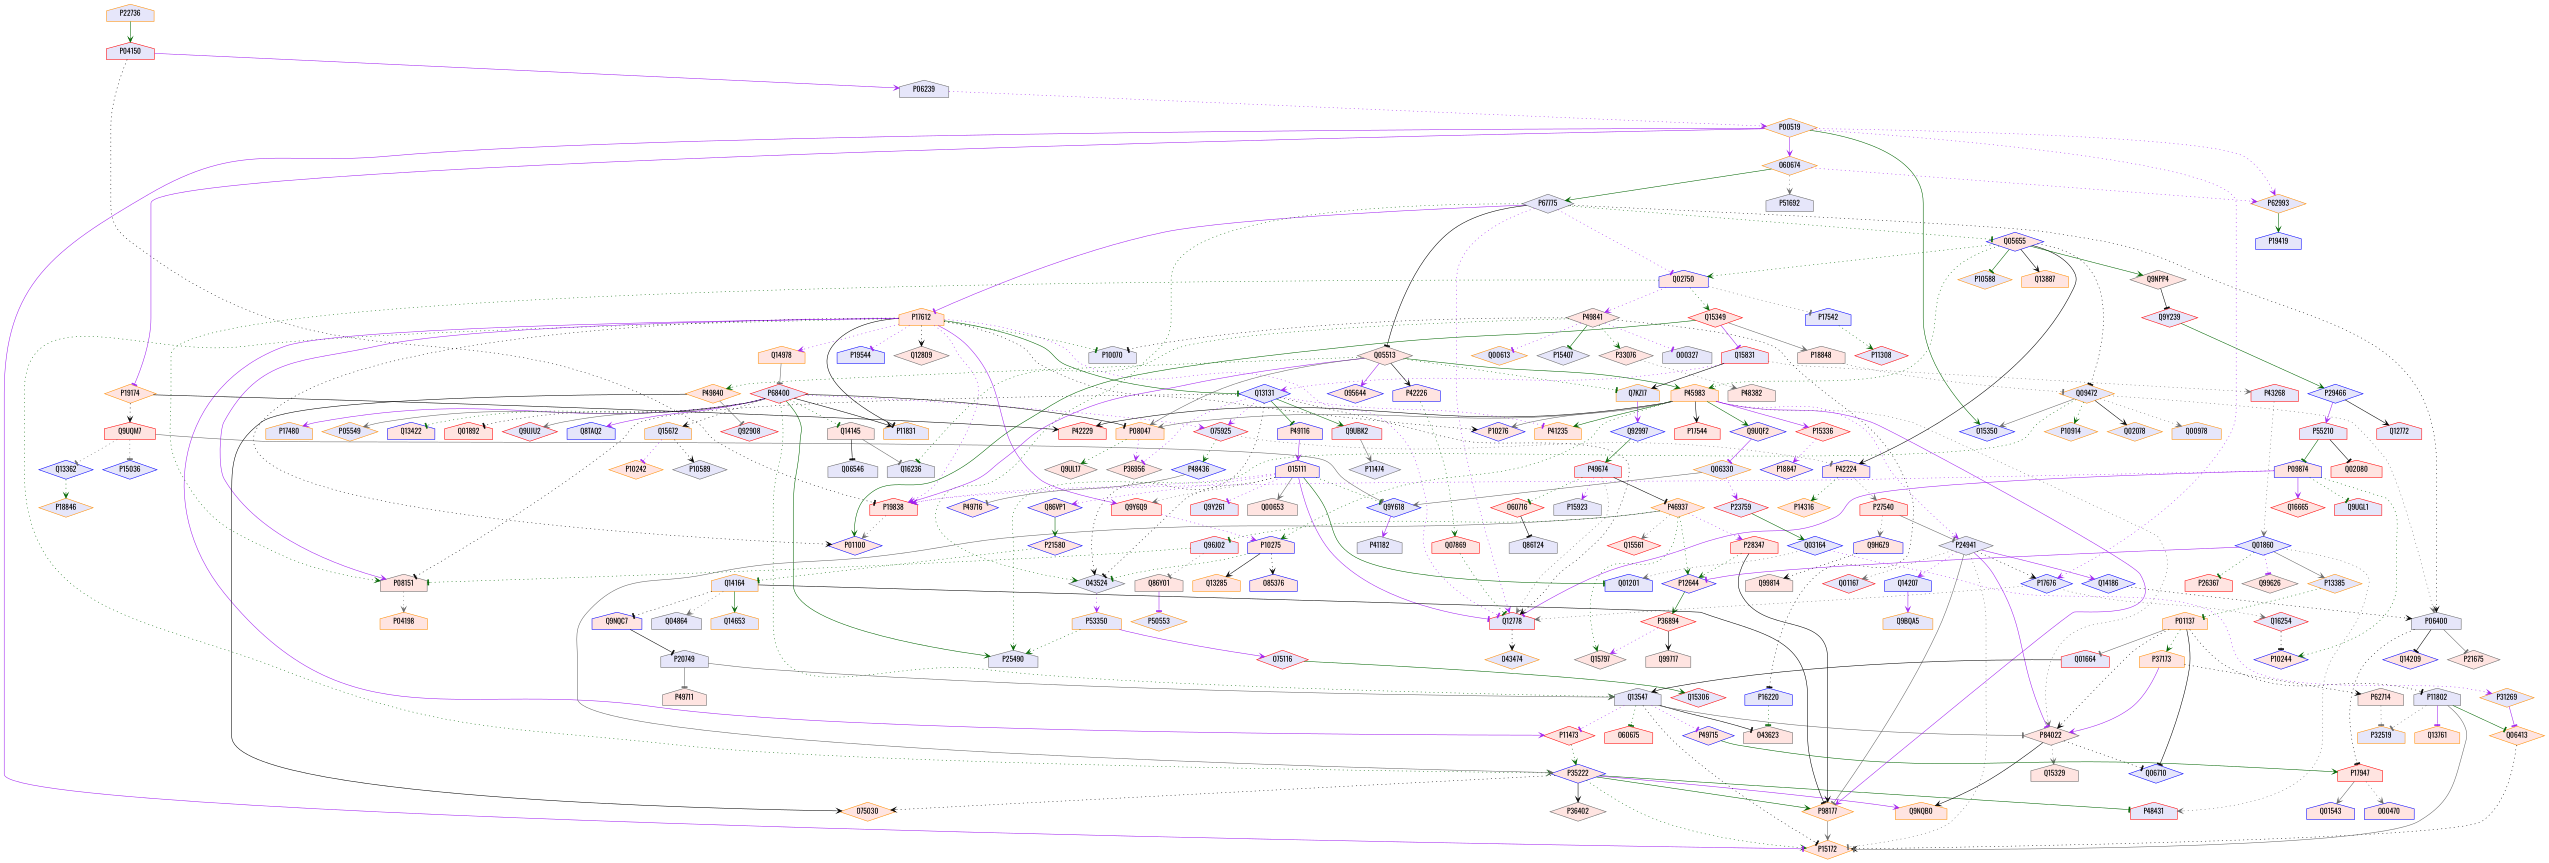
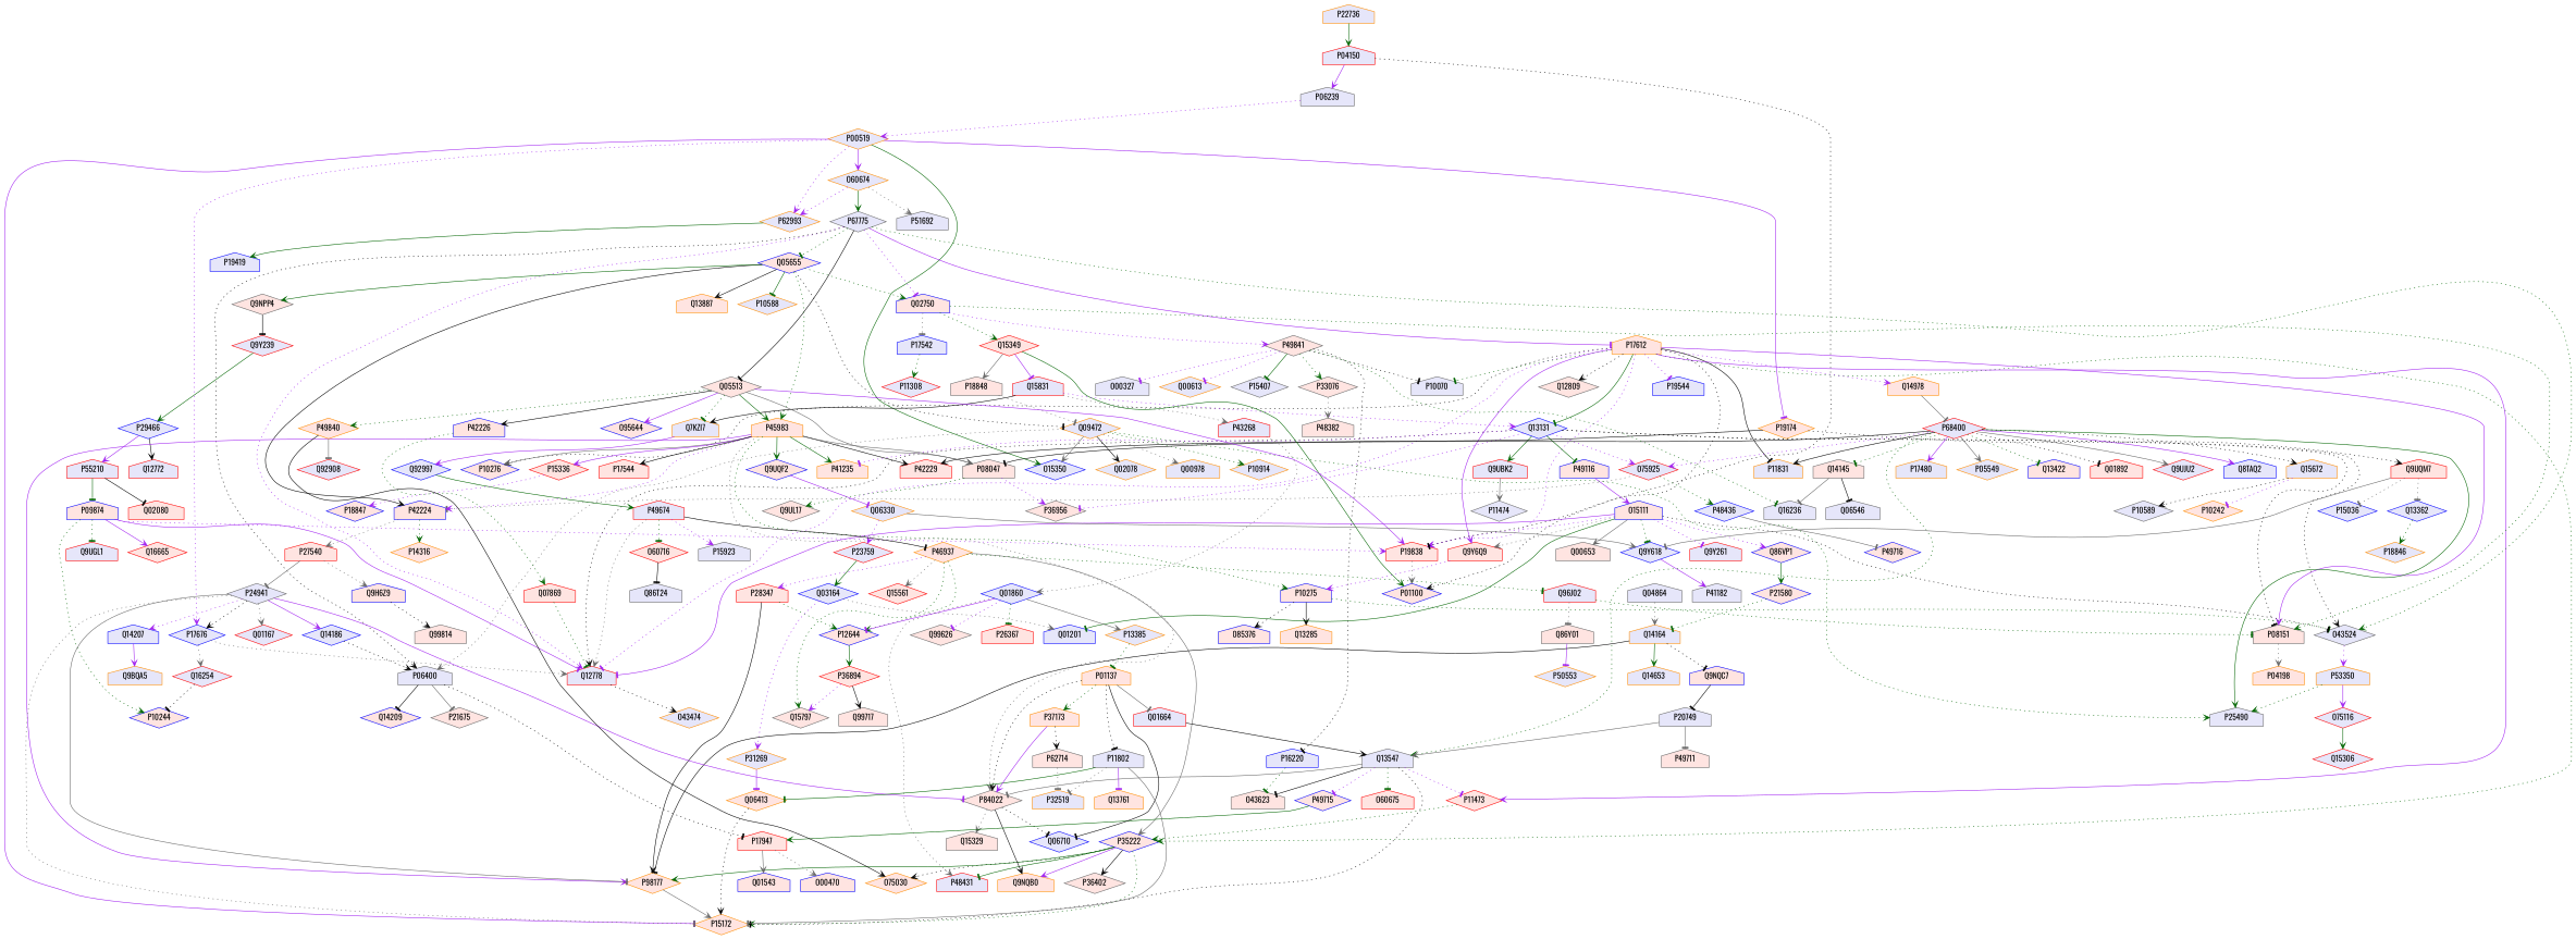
  digraph {
    fontname=Oswald
    node [color=blue fillcolor=mistyrose fontname=Oswald shape=house style=filled]
    edge [arrowhead=vee color=darkgreen fontname=Oswald penwidth=1 style=dotted]
    P29466 [fillcolor=lavender shape=diamond]
    P55210 [color=red fillcolor=lavender]
    Q12772 [color=red fillcolor=lavender]
    P09874
    Q02080 [color=red]
    Q12778 [color=red fillcolor=lavender]
    P19838 [color=red]
    Q9UGL1 [color=red fillcolor=lavender]
    P10244 [shape=diamond]
    Q16665 [color=red shape=diamond]
    Q9Y239 [color=red fillcolor=lavender shape=diamond]
    P17612 [color=darkorange]
    P10070 [color=gray40 fillcolor=lavender]
    P11831 [color=darkorange fillcolor=lavender]
    Q13131 [fillcolor=lavender shape=diamond]
    P19544 [fillcolor=lavender]
    P35222 [shape=diamond]
    Q14978 [color=darkorange]
    P08151 [color=gray40]
    Q9Y6Q9 [color=red]
    P10276 [shape=diamond]
    P11473 [color=red shape=diamond]
    P01100 [shape=diamond]
    Q12809 [color=gray40 shape=diamond]
    O43474 [color=darkorange fillcolor=lavender shape=diamond]
    O43524 [color=gray40 fillcolor=lavender shape=diamond]
    O75925 [color=red fillcolor=lavender shape=diamond]
    Q9UBK2 [color=red fillcolor=lavender]
    P49116
    P36956 [color=gray40 shape=diamond]
    P41235 [color=darkorange]
    P15172 [color=darkorange shape=diamond]
    P48431 [color=red fillcolor=lavender]
    Q9NQB0 [color=darkorange]
    O75030 [color=darkorange shape=diamond]
    P36402 [color=gray40 shape=diamond]
    P98177 [color=darkorange shape=diamond]
    P68400 [color=red fillcolor=lavender shape=diamond]
    P04198 [color=darkorange]
    P10275
    P53350 [color=darkorange fillcolor=lavender]
    P42224
    P48436 [fillcolor=lavender shape=diamond]
    P11474 [color=gray40 fillcolor=lavender shape=diamond]
    O15111
    P46937 [color=darkorange shape=diamond]
    Q96J02 [color=red fillcolor=lavender]
    Q15797 [color=gray40 shape=diamond]
    P12644 [shape=diamond]
    Q15561 [color=red shape=diamond]
    P28347 [color=red]
    Q86Y01 [color=gray40]
    P36894 [color=red shape=diamond]
    P50553 [color=darkorange fillcolor=lavender shape=diamond]
    P04150 [color=red fillcolor=lavender]
    P06239 [color=gray40 fillcolor=lavender]
    P00519 [color=darkorange fillcolor=lavender shape=diamond]
    O15350 [fillcolor=lavender shape=diamond]
    O60674 [color=darkorange fillcolor=lavender shape=diamond]
    P62993 [color=darkorange fillcolor=lavender shape=diamond]
    P17676 [fillcolor=lavender shape=diamond]
    P19174 [color=darkorange shape=diamond]
    P51692 [color=gray40 fillcolor=lavender]
    P67775 [color=gray40 fillcolor=lavender shape=diamond]
    P19419 [fillcolor=lavender]
    Q16254 [color=red fillcolor=lavender shape=diamond]
    Q9UQM7 [color=red]
    P42229 [color=red]
    P20749 [color=gray40 fillcolor=lavender]
    Q9NQC7
    Q13547 [color=gray40 fillcolor=lavender]
    P49711 [color=gray40]
    O43623 [color=gray40]
    P84022 [color=gray40 shape=diamond]
    P49715 [shape=diamond]
    O60675 [color=red]
    Q9Y618 [fillcolor=lavender shape=diamond]
    Q01201 [fillcolor=lavender]
    Q9Y261 [color=red fillcolor=lavender]
    Q00653 [color=gray40]
    Q86VP1 [shape=diamond]
    P41182 [color=gray40 fillcolor=lavender]
    P21580 [shape=diamond]
    P25490 [color=gray40 fillcolor=lavender]
    O75116 [color=red fillcolor=lavender shape=diamond]
    Q09472 [color=darkorange fillcolor=lavender shape=diamond]
    P10914 [color=darkorange fillcolor=lavender shape=diamond]
    P06400 [color=gray40 fillcolor=lavender]
    Q02078 [color=darkorange fillcolor=lavender shape=diamond]
    Q00978 [color=darkorange fillcolor=lavender]
    P17947 [color=red]
    Q14209 [shape=diamond]
    P21675 [color=gray40 shape=diamond]
    Q15349 [color=red shape=diamond]
    Q15831 [color=red fillcolor=lavender]
    P18848 [color=gray40]
    Q7KZI7 [color=darkorange fillcolor=lavender]
    P43268 [color=red fillcolor=lavender]
    Q92997 [fillcolor=lavender shape=diamond]
    Q01860 [fillcolor=lavender shape=diamond]
    Q01543
    O00470
    Q05655 [shape=diamond]
    Q02750
    P10588 [color=darkorange fillcolor=lavender shape=diamond]
    Q9NPP4 [color=gray40 shape=diamond]
    P45983 [color=darkorange]
    Q13887 [color=darkorange]
    P49841 [color=gray40 shape=diamond]
    P17542 [fillcolor=lavender]
    Q9UQF2 [shape=diamond]
-   P08047 [color=darkorange]
+   P08047 [color=gray40]
    P15336 [color=red shape=diamond]
    P17544 [color=red]
    P27540 [color=red]
    P14316 [color=darkorange shape=diamond]
    O00327 [color=gray40 fillcolor=lavender]
    P16220 [fillcolor=lavender]
    Q00613 [color=darkorange fillcolor=lavender shape=diamond]
    P15407 [color=gray40 fillcolor=lavender shape=diamond]
    Q16236 [color=gray40 fillcolor=lavender]
    P33076 [color=gray40 shape=diamond]
    P48382 [color=gray40]
    Q05513 [color=gray40 shape=diamond]
    Q06330 [color=darkorange fillcolor=lavender shape=diamond]
    P23759 [color=red fillcolor=lavender shape=diamond]
    Q03164 [fillcolor=lavender shape=diamond]
    Q14164 [color=darkorange fillcolor=lavender]
    Q14653 [color=darkorange fillcolor=lavender]
    Q04864 [color=gray40 fillcolor=lavender]
    Q15306 [color=red fillcolor=lavender shape=diamond]
    Q9UJU2 [color=red fillcolor=lavender shape=diamond]
    Q8TAQ2 [fillcolor=lavender]
    Q15672 [color=darkorange fillcolor=lavender]
    P17480 [color=darkorange fillcolor=lavender]
    P05549 [color=darkorange fillcolor=lavender shape=diamond]
    Q14145 [color=gray40]
    Q13422
    Q01892 [color=red]
    P10589 [color=gray40 fillcolor=lavender shape=diamond]
    P10242 [color=darkorange shape=diamond]
    Q06546 [color=gray40 fillcolor=lavender]
    Q9UL17 [color=gray40 shape=diamond]
    Q13362 [fillcolor=lavender shape=diamond]
    P15036 [fillcolor=lavender shape=diamond]
    P18846 [color=darkorange fillcolor=lavender shape=diamond]
    P49674 [color=red fillcolor=lavender]
    P15923 [color=gray40 fillcolor=lavender]
    O60716 [color=red shape=diamond]
    Q86T24 [color=gray40 fillcolor=lavender]
    P13385 [color=darkorange fillcolor=lavender shape=diamond]
    Q99626 [color=gray40 shape=diamond]
    P26367 [color=red]
    P24941 [color=gray40 fillcolor=lavender shape=diamond]
    Q14207 [fillcolor=lavender]
    Q14186 [fillcolor=lavender shape=diamond]
    Q01167 [color=red fillcolor=lavender shape=diamond]
    Q9BQA5 [color=darkorange fillcolor=lavender]
    Q06710 [fillcolor=lavender shape=diamond]
    Q15329 [color=gray40]
    P49840 [color=darkorange shape=diamond]
    P42226
    O95644 [shape=diamond]
    Q07869 [color=red]
    Q92908 [color=red fillcolor=lavender shape=diamond]
    P49716 [shape=diamond]
    n167 [label=O85376]
    Q13285 [color=darkorange]
    P31269 [color=darkorange fillcolor=lavender shape=diamond]
    Q01664 [color=red fillcolor=lavender]
    Q06413 [color=darkorange shape=diamond]
    P22736 [color=darkorange fillcolor=lavender]
    P11308 [color=red fillcolor=lavender shape=diamond]
    P01137 [color=darkorange]
    P11802 [color=gray40 fillcolor=lavender]
    P37173 [color=darkorange]
    P32519 [color=darkorange fillcolor=lavender]
    Q13761 [color=darkorange]
    P62714 [color=gray40]
    Q9H6Z9
    Q99814 [color=gray40]
    P18847 [shape=diamond]
    Q99717 [color=gray40]
    P29466 -> P55210 [color=purple style=solid]
    P29466 -> Q12772 [color=black style=solid]
    P55210 -> P09874 [arrowhead=tee style=solid]
    P55210 -> Q02080 [arrowhead=tee color=black style=solid]
    P09874 -> Q12778 [arrowhead=tee color=purple style=solid]
    P09874 -> P19838 [color=purple]
    P09874 -> Q9UGL1 [arrowhead=tee]
    P09874 -> P10244
    P09874 -> Q16665 [color=purple style=solid]
    Q12778 -> O43474 [color=black]
    P19838 -> P01100 [color=gray40]
    Q9Y239 -> P29466 [style=solid]
    P17612 -> Q12778 [arrowhead=tee color=purple]
    P17612 -> P19838 [color=purple]
    P17612 -> P10070 [arrowhead=tee]
    P17612 -> P11831 [arrowhead=tee color=black style=solid]
    P17612 -> Q13131 [arrowhead=tee style=solid]
    P17612 -> P19544 [arrowhead=tee color=purple]
    P17612 -> P35222
    P17612 -> Q14978 [color=purple]
    P17612 -> P08151 [color=purple style=solid]
    P17612 -> Q9Y6Q9 [color=purple style=solid]
    P17612 -> P10276 [color=black]
    P17612 -> P11473 [color=purple style=solid]
    P17612 -> P01100 [color=black]
    P17612 -> Q12809 [color=black]
    Q13131 -> Q12778 [color=black]
    Q13131 -> P08151 [arrowhead=tee color=black]
    Q13131 -> O43524 [color=black]
    Q13131 -> O75925 [color=purple]
    Q13131 -> Q9UBK2 [style=solid]
    Q13131 -> P49116 [arrowhead=tee style=solid]
    Q13131 -> P36956 [arrowhead=tee color=purple]
    Q13131 -> P41235 [arrowhead=tee color=purple]
    P35222 -> P15172
    P35222 -> P48431 [arrowhead=tee style=solid]
    P35222 -> Q9NQB0 [color=purple style=solid]
    P35222 -> O75030 [color=black]
    P35222 -> P36402 [color=black style=solid]
    P35222 -> P98177 [style=solid]
    Q14978 -> P68400 [arrowhead=tee color=gray40 style=solid]
    P08151 -> P04198 [color=gray40]
    Q9Y6Q9 -> P10275 [color=purple]
    P11473 -> P35222
    O43524 -> P53350 [color=purple]
    O75925 -> P42224 [arrowhead=tee color=gray40]
    O75925 -> P48436
    Q9UBK2 -> P11474 [color=gray40 style=solid]
    P49116 -> O15111 [color=purple style=solid]
    P98177 -> P15172 [color=gray40 style=solid]
    P68400 -> P11831 [color=black style=solid]
    P68400 -> O75925 [color=purple]
    P68400 -> Q13547
    P68400 -> P25490 [style=solid]
    P68400 -> P08047 [arrowhead=tee color=black style=solid]
    P68400 -> Q9UJU2 [color=gray40 style=solid]
    P68400 -> Q8TAQ2 [color=purple style=solid]
    P68400 -> Q15672 [color=black]
    P68400 -> P17480 [color=purple style=solid]
    P68400 -> P05549 [color=gray40 style=solid]
    P68400 -> Q14145 [arrowhead=tee]
    P68400 -> Q13422 [arrowhead=tee]
    P68400 -> Q01892 [arrowhead=tee color=black]
    P10275 -> O43524 [arrowhead=tee]
    P10275 -> n167 [color=black]
    P10275 -> Q13285 [color=black style=solid]
    P53350 -> P25490
    P53350 -> O75116 [color=purple style=solid]
    P42224 -> P27540 [color=gray40]
    P42224 -> P14316
    P48436 -> P49716 [arrowhead=tee color=gray40 style=solid]
    O15111 -> Q12778 [arrowhead=tee color=purple style=solid]
    O15111 -> P19838 [color=purple]
    O15111 -> Q9Y6Q9 [color=gray40]
    O15111 -> O43524 [arrowhead=tee color=black]
    O15111 -> Q9Y618 [arrowhead=tee]
    O15111 -> Q01201 [arrowhead=tee style=solid]
    O15111 -> Q9Y261 [arrowhead=tee color=purple]
    O15111 -> Q00653 [color=gray40 style=solid]
    O15111 -> Q86VP1 [color=purple]
    P46937 -> P35222 [color=gray40 style=solid]
    P46937 -> Q96J02 [arrowhead=tee]
    P46937 -> Q15797
    P46937 -> P12644
    P46937 -> Q15561 [color=gray40]
    P46937 -> P28347 [color=purple]
    Q96J02 -> P08151 [arrowhead=tee]
    Q96J02 -> Q86Y01 [arrowhead=tee color=gray40]
    P12644 -> P36894 [style=solid]
    P28347 -> P98177 [color=black style=solid]
    P28347 -> P12644
    Q86Y01 -> P50553 [arrowhead=tee color=purple style=solid]
    P36894 -> Q15797 [color=purple]
    P36894 -> Q99717 [color=black style=solid]
    P04150 -> P19838 [arrowhead=tee color=black]
    P04150 -> P06239 [color=purple style=solid]
    P06239 -> P00519 [color=purple]
    P00519 -> P15172 [arrowhead=tee color=purple style=solid]
    P00519 -> O15350 [style=solid]
    P00519 -> O60674 [color=purple style=solid]
    P00519 -> P62993 [color=purple]
    P00519 -> P17676 [color=purple]
    P00519 -> P19174 [arrowhead=tee color=purple style=solid]
    O60674 -> P62993 [color=purple]
    O60674 -> P51692 [color=gray40]
    O60674 -> P67775 [style=solid]
    P62993 -> P19419 [style=solid]
    P17676 -> Q12778 [color=gray40]
    P17676 -> Q16254 [color=gray40]
    P19174 -> Q9UQM7 [color=black]
    P19174 -> P42229 [color=black style=solid]
    P67775 -> Q12778 [color=purple]
    P67775 -> P17612 [arrowhead=tee color=purple style=solid]
    P67775 -> O43524
    P67775 -> P06400 [color=black]
    P67775 -> Q05655 [arrowhead=tee]
    P67775 -> Q02750 [arrowhead=tee color=purple]
    P67775 -> Q05513 [arrowhead=tee color=black style=solid]
    Q16254 -> P10244 [arrowhead=tee color=black]
    Q9UQM7 -> Q9Y618 [arrowhead=tee color=gray40 style=solid]
    Q9UQM7 -> Q13362 [arrowhead=tee color=gray40]
    Q9UQM7 -> P15036 [arrowhead=tee color=gray40]
    P20749 -> Q13547 [color=gray40 style=solid]
    P20749 -> P49711 [arrowhead=tee color=gray40 style=solid]
    Q9NQC7 -> P20749 [arrowhead=tee color=black style=solid]
    Q13547 -> P11473 [arrowhead=tee color=purple]
    Q13547 -> P15172 [arrowhead=tee color=black]
    Q13547 -> O43623 [arrowhead=tee color=black style=solid]
    Q13547 -> P84022 [arrowhead=tee color=gray40 style=solid]
    Q13547 -> P49715 [arrowhead=tee color=purple]
    Q13547 -> O60675 [arrowhead=tee]
    P84022 -> Q9NQB0 [color=black style=solid]
    P84022 -> Q06710 [arrowhead=tee color=black]
    P84022 -> Q15329 [color=gray40]
    P49715 -> P17947 [style=solid]
    Q9Y618 -> P41182 [color=purple style=solid]
    Q86VP1 -> P21580 [style=solid]
    P21580 -> Q14164 [arrowhead=tee]
    O75116 -> Q15306 [style=solid]
    Q09472 -> O15350 [color=gray40 style=solid]
    Q09472 -> P25490
    Q09472 -> P10914
    Q09472 -> P06400 [color=gray40]
    Q09472 -> Q02078 [color=black style=solid]
    Q09472 -> Q00978 [color=gray40]
    P06400 -> P17947 [arrowhead=tee color=black]
    P06400 -> Q14209 [arrowhead=tee color=black style=solid]
    P06400 -> P21675 [arrowhead=tee color=gray40 style=solid]
    P17947 -> Q01543 [color=gray40 style=solid]
    P17947 -> O00470 [color=gray40]
    Q15349 -> P01100 [style=solid]
    Q15349 -> Q15831 [arrowhead=tee color=purple style=solid]
    Q15349 -> P18848 [color=gray40 style=solid]
    Q15831 -> Q13131 [color=purple]
    Q15831 -> Q7KZI7 [color=black style=solid]
    Q15831 -> P43268 [color=gray40]
    P18848 -> Q09472 [arrowhead=tee color=gray40]
    Q7KZI7 -> Q92997 [color=purple style=solid]
    P43268 -> Q01860 [color=gray40]
    Q92997 -> P49674 [style=solid]
    Q01860 -> P48431 [color=gray40]
    Q01860 -> P12644 [arrowhead=tee color=purple style=solid]
    Q01860 -> P13385 [color=gray40 style=solid]
    Q01860 -> Q99626 [arrowhead=tee color=purple]
    Q01860 -> P26367 [arrowhead=tee]
    Q05655 -> P42224 [color=black style=solid]
    Q05655 -> Q09472 [arrowhead=tee color=black]
    Q05655 -> Q02750
    Q05655 -> P10588 [arrowhead=tee style=solid]
    Q05655 -> Q9NPP4 [style=solid]
    Q05655 -> P45983
    Q05655 -> Q13887 [color=black style=solid]
    Q02750 -> P08151
    Q02750 -> Q15349
    Q02750 -> P49841 [color=purple]
    Q02750 -> P17542 [arrowhead=tee color=gray40]
    Q9NPP4 -> Q9Y239 [arrowhead=tee color=black style=solid]
    P45983 -> P10276 [color=gray40 style=solid]
    P45983 -> P41235 [style=solid]
    P45983 -> P98177 [color=purple style=solid]
    P45983 -> P10275
-   P45983 -> P24941 [color=purple]
+   P45983 -> P42224 [color=purple]
    P45983 -> P42229 [color=black style=solid]
    P45983 -> P84022 [color=gray40]
    P45983 -> Q9UQF2 [style=solid]
    P45983 -> P08047 [color=gray40 style=solid]
    P45983 -> P15336 [color=purple style=solid]
    P45983 -> P17544 [color=black style=solid]
    P49841 -> P10070 [arrowhead=tee color=black]
    P49841 -> O00327 [arrowhead=tee color=purple]
    P49841 -> P16220 [arrowhead=tee color=black]
    P49841 -> Q00613 [arrowhead=tee color=purple]
    P49841 -> P15407 [arrowhead=tee style=solid]
    P49841 -> Q16236 [arrowhead=tee]
    P49841 -> P33076
    P17542 -> P11308
    Q9UQF2 -> Q06330 [arrowhead=tee color=purple style=solid]
    P08047 -> P36956 [color=purple]
    P08047 -> Q9UL17
    P15336 -> P18847 [color=purple]
    P27540 -> P24941 [arrowhead=tee color=gray40 style=solid]
    P27540 -> Q9H6Z9 [color=gray40]
    P16220 -> O43623 [arrowhead=tee]
    P33076 -> P48382 [color=gray40]
    Q05513 -> P19838 [color=purple style=solid]
    Q05513 -> Q7KZI7 [arrowhead=tee]
    Q05513 -> P45983 [style=solid]
    Q05513 -> P08047 [color=gray40 style=solid]
    Q05513 -> P49840
    Q05513 -> P42226 [color=black style=solid]
    Q05513 -> O95644 [color=purple style=solid]
    Q06330 -> Q9Y618 [color=gray40 style=solid]
    Q06330 -> P23759 [color=purple]
    P23759 -> Q03164 [style=solid]
    Q03164 -> Q01201 [color=gray40]
    Q03164 -> P31269 [color=purple]
    Q14164 -> P98177 [arrowhead=tee color=black style=solid]
    Q14164 -> Q9NQC7 [arrowhead=tee color=black]
    Q14164 -> Q14653 [style=solid]
-   Q14164 -> Q04864 [color=gray40]
+   Q04864 -> Q14164 [color=gray40]
    Q15672 -> P10589 [color=black]
    Q15672 -> P10242 [arrowhead=tee color=purple]
    Q14145 -> Q16236 [arrowhead=tee color=gray40 style=solid]
    Q14145 -> Q06546 [arrowhead=tee color=black style=solid]
    Q13362 -> P18846
    P49674 -> Q12778 [color=gray40]
    P49674 -> P46937 [arrowhead=tee color=black style=solid]
    P49674 -> P15923 [color=purple]
    P49674 -> O60716 [arrowhead=tee]
    O60716 -> Q86T24 [arrowhead=tee color=black style=solid]
    P13385 -> P01137 [arrowhead=tee]
    P24941 -> P15172 [arrowhead=tee color=gray40]
    P24941 -> P98177 [arrowhead=tee color=gray40 style=solid]
    P24941 -> P17676 [color=black]
    P24941 -> P84022 [arrowhead=tee color=purple style=solid]
    P24941 -> Q14207 [color=purple]
    P24941 -> Q14186 [color=purple style=solid]
    P24941 -> Q01167 [color=gray40]
    Q14207 -> Q9BQA5 [color=purple style=solid]
    Q14186 -> P06400 [color=black]
    P49840 -> O75030 [color=black style=solid]
    P49840 -> Q92908 [arrowhead=tee color=gray40 style=solid]
    P42226 -> Q07869
    Q07869 -> Q12778 [arrowhead=tee]
    P31269 -> Q06413 [arrowhead=tee color=purple style=solid]
    Q01664 -> Q13547 [color=black style=solid]
    Q06413 -> P15172 [color=black]
    P22736 -> P04150 [style=solid]
    P01137 -> P84022 [color=black]
    P01137 -> Q06710 [arrowhead=tee color=black style=solid]
    P01137 -> Q01664 [arrowhead=tee color=gray40 style=solid]
    P01137 -> P11802 [arrowhead=tee color=black]
    P01137 -> P37173
    P11802 -> P15172 [arrowhead=tee color=gray40 style=solid]
    P11802 -> Q06413 [arrowhead=tee style=solid]
    P11802 -> P32519 [arrowhead=tee color=gray40]
    P11802 -> Q13761 [arrowhead=tee color=purple style=solid]
    P37173 -> P84022 [color=purple style=solid]
    P37173 -> P62714 [color=black]
    P62714 -> P32519 [arrowhead=tee color=gray40]
    Q9H6Z9 -> Q99814 [color=black]
  }
